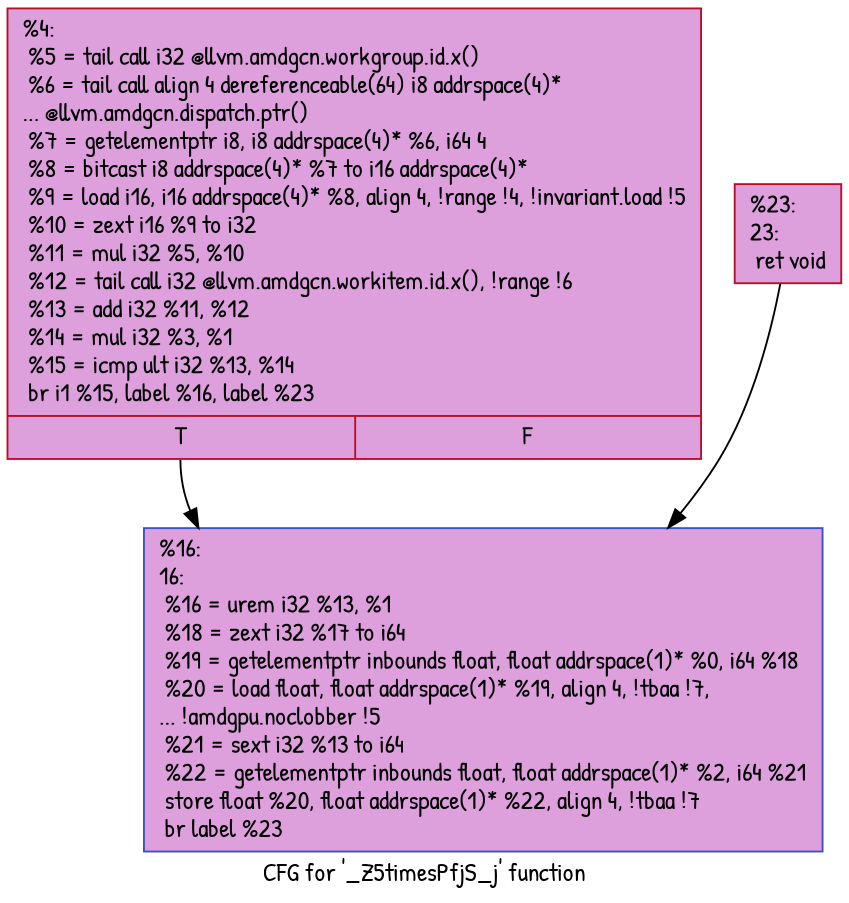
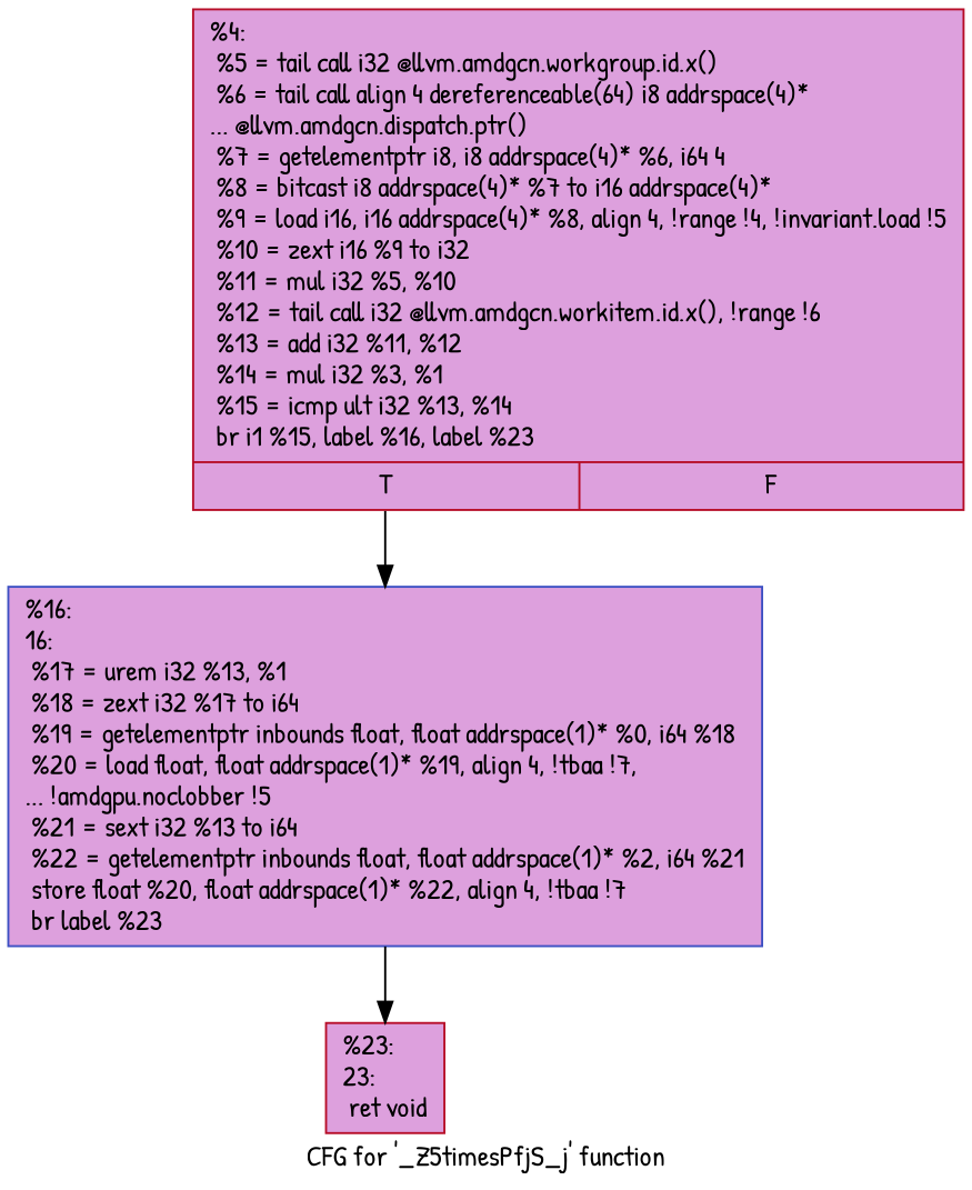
  digraph {
    fontname="Patrick Hand"
    label="CFG for '_Z5timesPfjS_j' function"
    node [color="#b70d28ff" fillcolor=plum fontname="Patrick Hand" shape=record style=filled]
    edge [fontname="Patrick Hand"]
    n1 [label="{%4:\l  %5 = tail call i32 @llvm.amdgcn.workgroup.id.x()\l  %6 = tail call align 4 dereferenceable(64) i8 addrspace(4)*\l... @llvm.amdgcn.dispatch.ptr()\l  %7 = getelementptr i8, i8 addrspace(4)* %6, i64 4\l  %8 = bitcast i8 addrspace(4)* %7 to i16 addrspace(4)*\l  %9 = load i16, i16 addrspace(4)* %8, align 4, !range !4, !invariant.load !5\l  %10 = zext i16 %9 to i32\l  %11 = mul i32 %5, %10\l  %12 = tail call i32 @llvm.amdgcn.workitem.id.x(), !range !6\l  %13 = add i32 %11, %12\l  %14 = mul i32 %3, %1\l  %15 = icmp ult i32 %13, %14\l  br i1 %15, label %16, label %23\l|{<s0>T|<s1>F}}"]
-   n2 [color="#3d50c3ff" label="{%16:\l16:                                               \l  %16 = urem i32 %13, %1\l  %18 = zext i32 %17 to i64\l  %19 = getelementptr inbounds float, float addrspace(1)* %0, i64 %18\l  %20 = load float, float addrspace(1)* %19, align 4, !tbaa !7,\l... !amdgpu.noclobber !5\l  %21 = sext i32 %13 to i64\l  %22 = getelementptr inbounds float, float addrspace(1)* %2, i64 %21\l  store float %20, float addrspace(1)* %22, align 4, !tbaa !7\l  br label %23\l}"]
+   n2 [color="#3d50c3ff" label="{%16:\l16:                                               \l  %17 = urem i32 %13, %1\l  %18 = zext i32 %17 to i64\l  %19 = getelementptr inbounds float, float addrspace(1)* %0, i64 %18\l  %20 = load float, float addrspace(1)* %19, align 4, !tbaa !7,\l... !amdgpu.noclobber !5\l  %21 = sext i32 %13 to i64\l  %22 = getelementptr inbounds float, float addrspace(1)* %2, i64 %21\l  store float %20, float addrspace(1)* %22, align 4, !tbaa !7\l  br label %23\l}"]
    n3 [label="{%23:\l23:                                               \l  ret void\l}"]
    n1 -> n2 [tailport=s0]
-   n3 -> n2
+   n2 -> n3
  }
